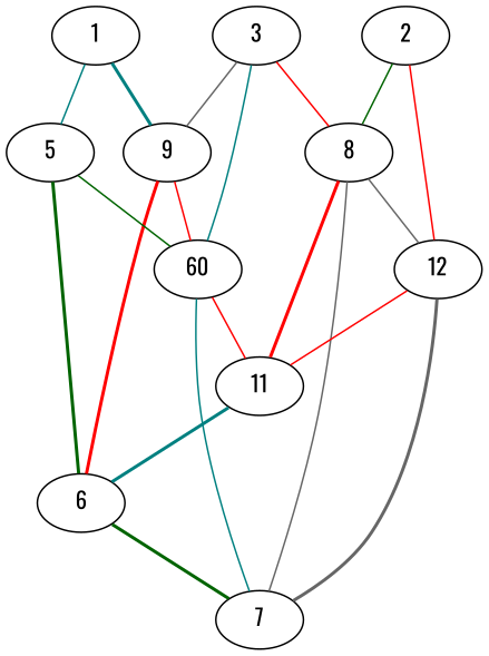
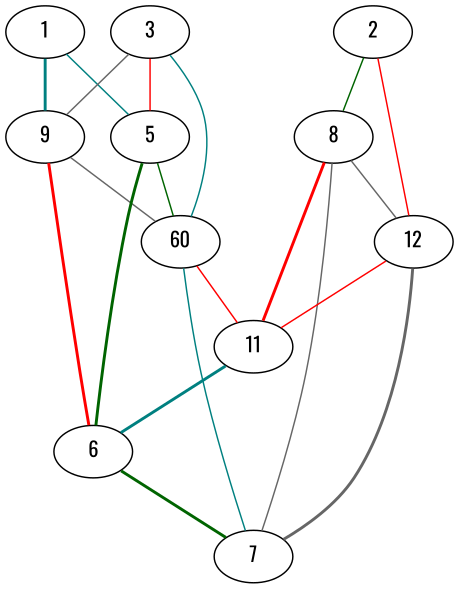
  graph {
    fontname=Oswald
    node [aaLength=8 fontname=Oswald sequence=DAERQLLA type=1]
    edge [color=red distance0=12.0 fontname=Oswald frequency=1 style=solid type0=2]
    1 [type=0]
    9 [aaLength=3 sequence=KNL]
    5 [aaLength=3 sequence=KNL]
    n4 [aaLength=5 label=60 sequence=IRESE]
    6 [aaLength=5 sequence=IRESE]
    7 [aaLength=9 sequence=LSVRDFDQN]
    11 [aaLength=9 sequence=LSVRDFDQN]
    2 [sequence=ELVRHYTN type=0]
    8 [sequence=VVKHYKIR]
    12 [sequence=VVKHYKIR]
    3 [type=0]
    1 -- 9 [color=teal distance0=40.93727 style=bold type0=3]
    1 -- 5 [color=teal distance0=40.93727]
-   9 -- n4 [distance0=23.0 type0=3]
+   9 -- n4 [color=gray40 distance0=23.0 type0=3]
    9 -- 6 [distance0=23.0 style=bold]
    5 -- n4 [color=darkgreen distance0=23.0 type0=3]
    5 -- 6 [color=darkgreen distance0=23.0 distance1=20.0 frequency=2 style=bold type1=4]
    n4 -- 7 [color=teal]
    n4 -- 11 [distance1=7.0 frequency=2 type0=3 type1=4]
    6 -- 7 [color=darkgreen distance1=7.0 frequency=2 style=bold type1=4]
    11 -- 6 [color=teal style=bold]
    2 -- 8 [color=darkgreen distance0=48.26682]
    2 -- 12 [distance0=48.26682 type0=3]
    8 -- 7 [color=gray40]
    8 -- 11 [style=bold type0=3]
    8 -- 12 [color=gray40 distance0=0.0 type0=1]
    12 -- 7 [color=gray40 style=bold]
    12 -- 11 [type0=3]
    3 -- 9 [color=gray40 distance0=33.43036 type0=3]
-   3 -- 8 [distance0=33.43036]
+   3 -- 5 [distance0=33.43036]
    3 -- n4 [color=teal distance0=9.0 type0=4]
  }
